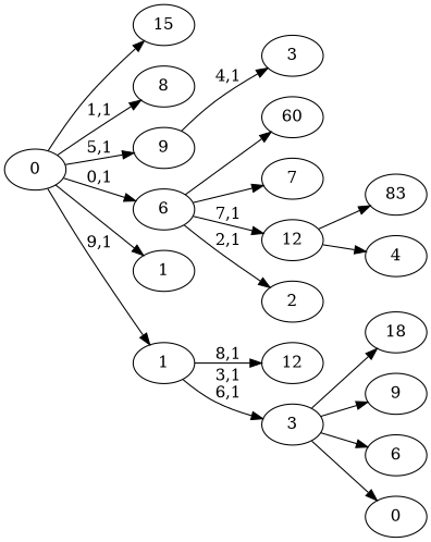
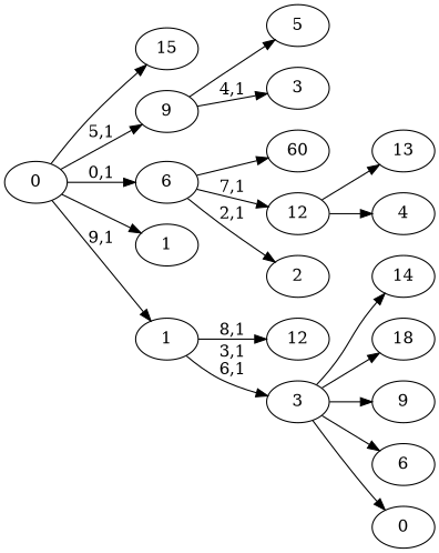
  digraph {
    rankdir=LR
    n1 [label=15]
-   n3 [label=83]
+   n2 [label=14]
+   n3 [label=13]
    n4 [label=12]
    n5 [label=18]
    n6 [label=60]
    n7 [label=9]
-   n8 [label=8]
-   n9 [label=7]
    n10 [label=6]
+   n11 [label=5]
    n12 [label=4]
    12
    n14 [label=3]
    9
    n16 [label=2]
    6
    n18 [label=1]
    n19 [label=0]
    3
    1
    0
    12 -> n3
    12 -> n12
+   9 -> n11
    9 -> n14 [label="4,1"]
    6 -> n6
-   6 -> n9
    6 -> 12 [label="7,1"]
    6 -> n16 [label="2,1"]
+   3 -> n2
    3 -> n5
    3 -> n7
    3 -> n10
    3 -> n19
    1 -> n4 [label="8,1"]
    1 -> 3 [label="3,1\n6,1"]
    0 -> n1
-   0 -> n8 [label="1,1"]
    0 -> 9 [label="5,1"]
    0 -> 6 [label="0,1"]
    0 -> n18
    0 -> 1 [label="9,1"]
  }
